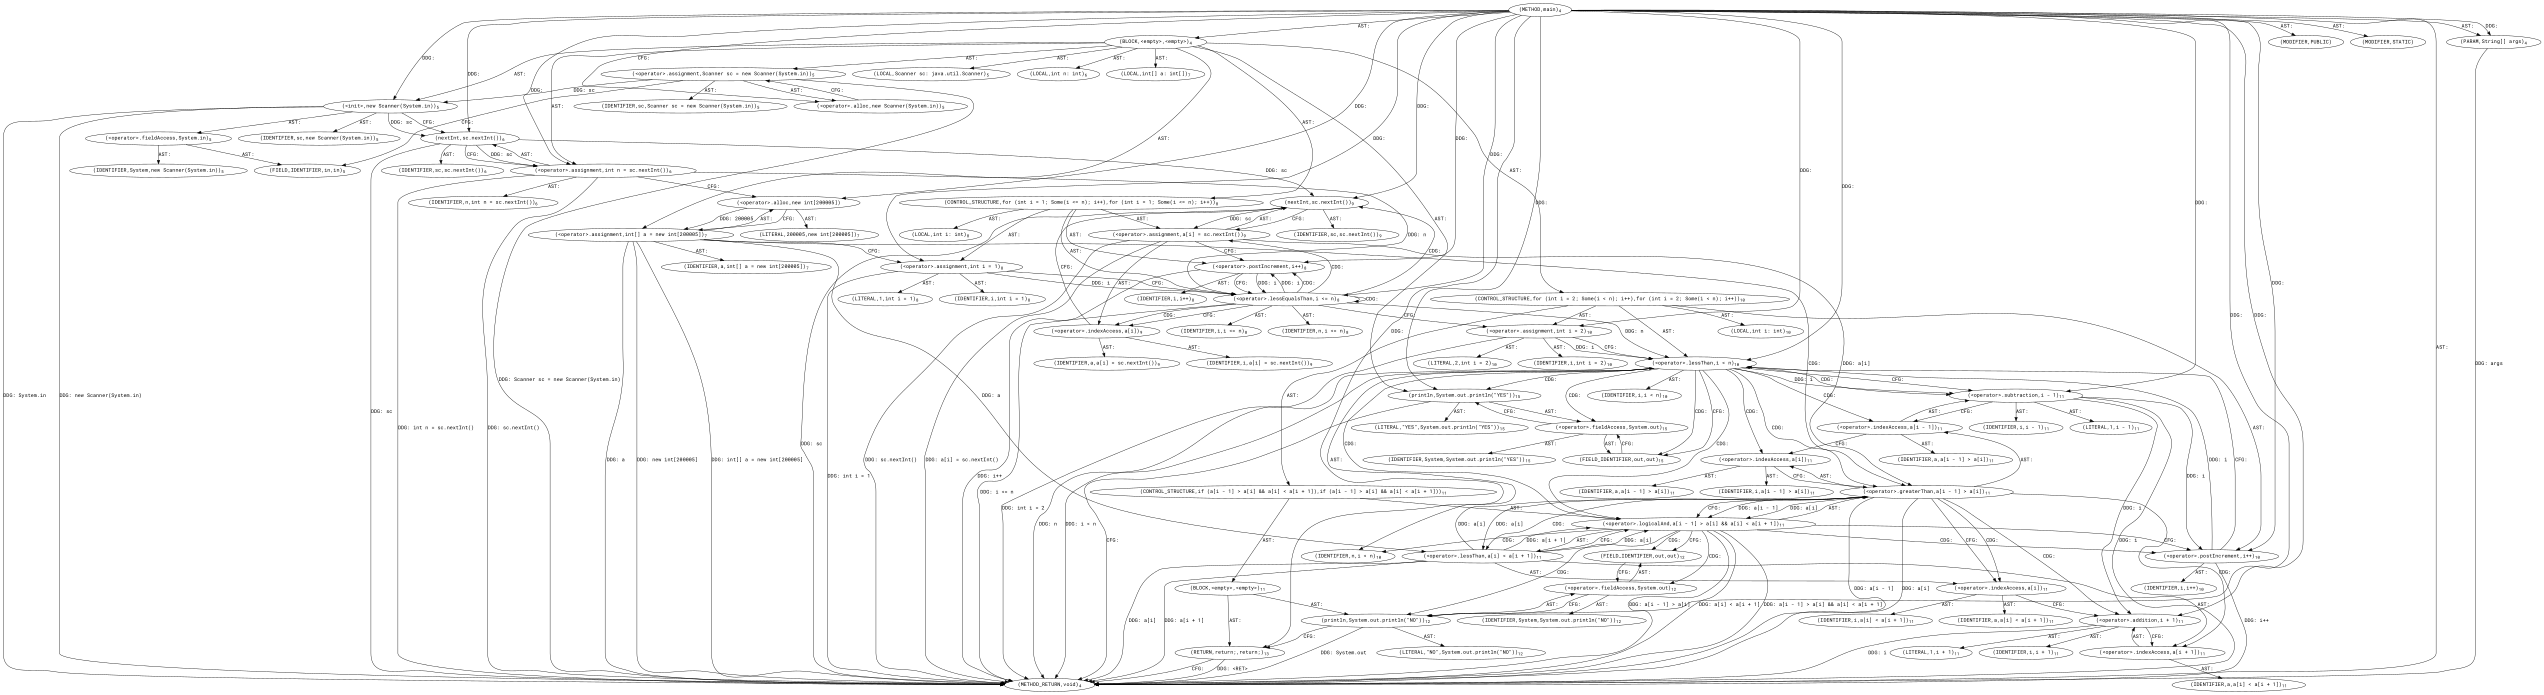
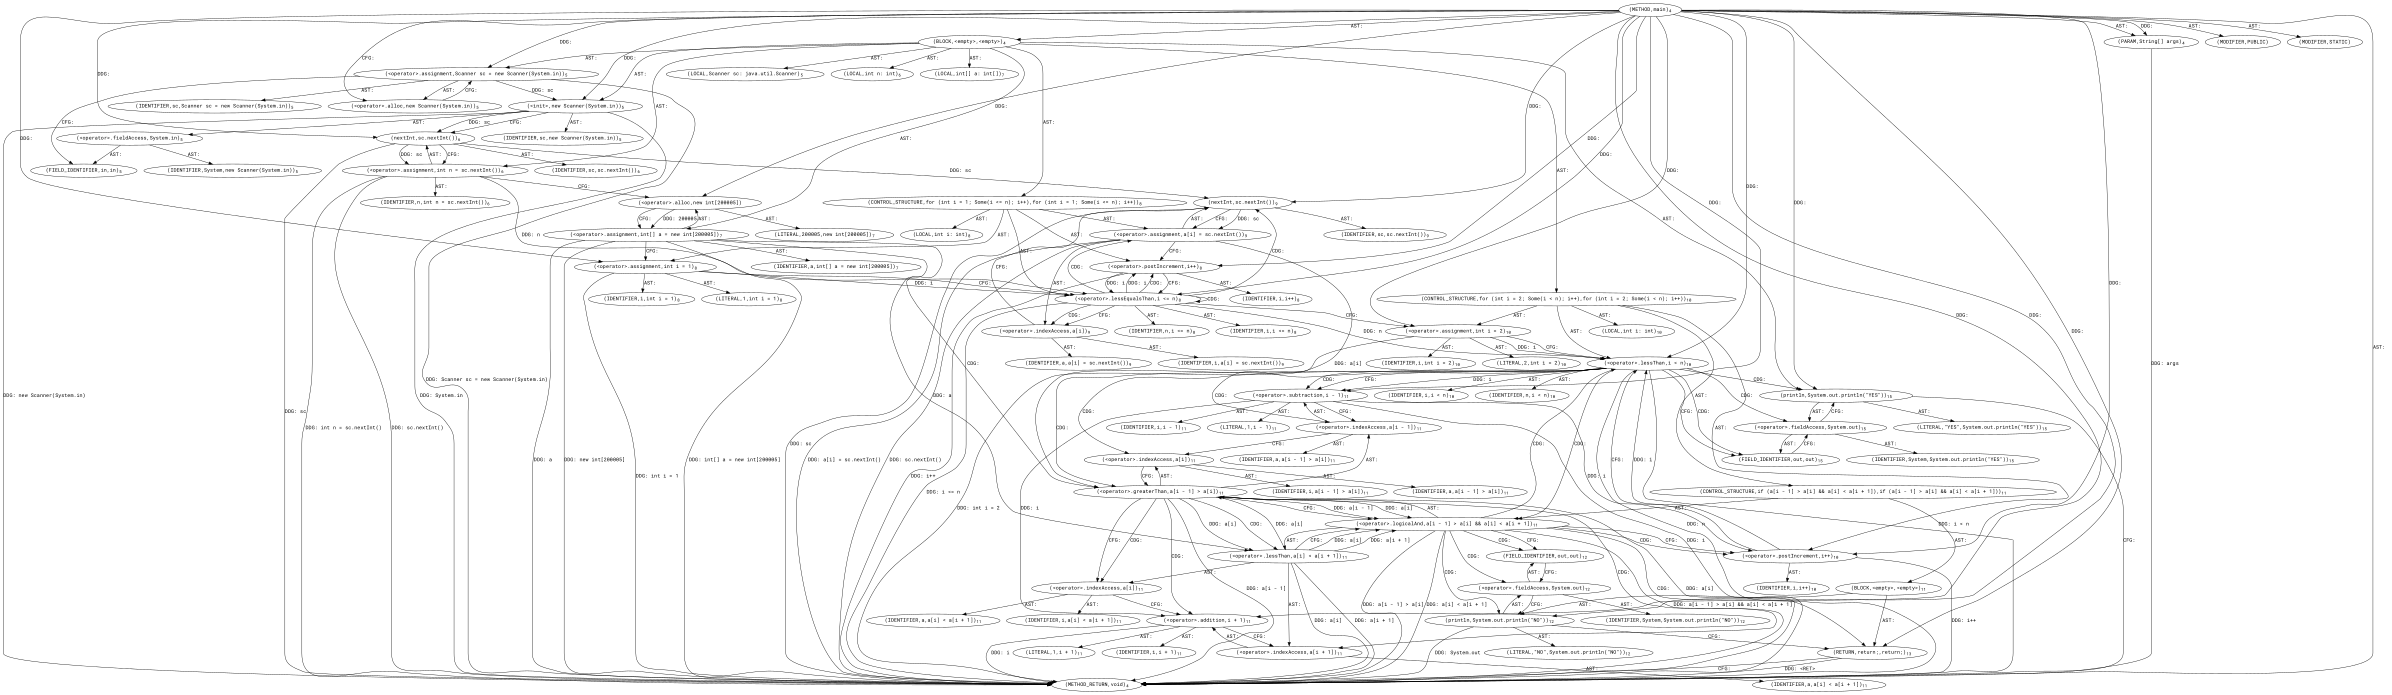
  digraph {
    fontname="Roboto Mono"
    node [fontname="Roboto Mono"]
    edge [fontname="Roboto Mono"]
    n1 [label=<(METHOD,main)<SUB>4</SUB>>]
    n2 [label=<(PARAM,String[] args)<SUB>4</SUB>>]
    n3 [label=<(BLOCK,&lt;empty&gt;,&lt;empty&gt;)<SUB>4</SUB>>]
    n4 [label=<(&lt;operator&gt;.assignment,Scanner sc = new Scanner(System.in))<SUB>5</SUB>>]
    n5 [label=<(&lt;operator&gt;.alloc,new Scanner(System.in))<SUB>5</SUB>>]
    n6 [label=<(&lt;init&gt;,new Scanner(System.in))<SUB>5</SUB>>]
    n7 [label=<(nextInt,sc.nextInt())<SUB>6</SUB>>]
    n8 [label=<(&lt;operator&gt;.alloc,new int[200005])>]
    n9 [label=<(&lt;operator&gt;.assignment,int i = 1)<SUB>8</SUB>>]
    n10 [label=<(&lt;operator&gt;.lessEqualsThan,i &lt;= n)<SUB>8</SUB>>]
    n11 [label=<(&lt;operator&gt;.postIncrement,i++)<SUB>8</SUB>>]
    n12 [label=<(nextInt,sc.nextInt())<SUB>9</SUB>>]
    n13 [label=<(&lt;operator&gt;.assignment,int i = 2)<SUB>10</SUB>>]
    n14 [label=<(&lt;operator&gt;.lessThan,i &lt; n)<SUB>10</SUB>>]
    n15 [label=<(&lt;operator&gt;.postIncrement,i++)<SUB>10</SUB>>]
    n16 [label=<(&lt;operator&gt;.subtraction,i - 1)<SUB>11</SUB>>]
    n17 [label=<(&lt;operator&gt;.addition,i + 1)<SUB>11</SUB>>]
    n18 [label=<(println,System.out.println(&quot;NO&quot;))<SUB>12</SUB>>]
    n19 [label=<(RETURN,return;,return;)<SUB>13</SUB>>]
    n20 [label=<(println,System.out.println(&quot;YES&quot;))<SUB>15</SUB>>]
    n21 [label=<(MODIFIER,PUBLIC)>]
    n22 [label=<(MODIFIER,STATIC)>]
    n23 [label=<(METHOD_RETURN,void)<SUB>4</SUB>>]
    n24 [label=<(LOCAL,Scanner sc: java.util.Scanner)<SUB>5</SUB>>]
    n25 [label=<(LOCAL,int n: int)<SUB>6</SUB>>]
    n26 [label=<(&lt;operator&gt;.assignment,int n = sc.nextInt())<SUB>6</SUB>>]
    n27 [label=<(LOCAL,int[] a: int[])<SUB>7</SUB>>]
    n28 [label=<(&lt;operator&gt;.assignment,int[] a = new int[200005])<SUB>7</SUB>>]
    n29 [label=<(CONTROL_STRUCTURE,for (int i = 1; Some(i &lt;= n); i++),for (int i = 1; Some(i &lt;= n); i++))<SUB>8</SUB>>]
    n30 [label=<(CONTROL_STRUCTURE,for (int i = 2; Some(i &lt; n); i++),for (int i = 2; Some(i &lt; n); i++))<SUB>10</SUB>>]
    n31 [label=<(IDENTIFIER,sc,Scanner sc = new Scanner(System.in))<SUB>5</SUB>>]
    n32 [label=<(FIELD_IDENTIFIER,in,in)<SUB>5</SUB>>]
    n33 [label=<(IDENTIFIER,sc,new Scanner(System.in))<SUB>5</SUB>>]
    n34 [label=<(&lt;operator&gt;.fieldAccess,System.in)<SUB>5</SUB>>]
    n35 [label=<(IDENTIFIER,sc,sc.nextInt())<SUB>6</SUB>>]
    n36 [label=<(LITERAL,200005,new int[200005])<SUB>7</SUB>>]
    n37 [label=<(IDENTIFIER,i,int i = 1)<SUB>8</SUB>>]
    n38 [label=<(LITERAL,1,int i = 1)<SUB>8</SUB>>]
    n39 [label=<(&lt;operator&gt;.assignment,a[i] = sc.nextInt())<SUB>9</SUB>>]
    n40 [label=<(IDENTIFIER,i,i &lt;= n)<SUB>8</SUB>>]
    n41 [label=<(IDENTIFIER,n,i &lt;= n)<SUB>8</SUB>>]
    n42 [label=<(&lt;operator&gt;.indexAccess,a[i])<SUB>9</SUB>>]
    n43 [label=<(IDENTIFIER,i,i++)<SUB>8</SUB>>]
    n44 [label=<(IDENTIFIER,sc,sc.nextInt())<SUB>9</SUB>>]
    n45 [label=<(IDENTIFIER,i,int i = 2)<SUB>10</SUB>>]
    n46 [label=<(LITERAL,2,int i = 2)<SUB>10</SUB>>]
    n47 [label=<(&lt;operator&gt;.greaterThan,a[i - 1] &gt; a[i])<SUB>11</SUB>>]
    n48 [label=<(IDENTIFIER,i,i &lt; n)<SUB>10</SUB>>]
    n49 [label=<(IDENTIFIER,n,i &lt; n)<SUB>10</SUB>>]
    n50 [label=<(&lt;operator&gt;.logicalAnd,a[i - 1] &gt; a[i] &amp;&amp; a[i] &lt; a[i + 1])<SUB>11</SUB>>]
    n51 [label=<(&lt;operator&gt;.indexAccess,a[i - 1])<SUB>11</SUB>>]
    n52 [label=<(&lt;operator&gt;.indexAccess,a[i])<SUB>11</SUB>>]
    n53 [label=<(&lt;operator&gt;.fieldAccess,System.out)<SUB>15</SUB>>]
    n54 [label=<(FIELD_IDENTIFIER,out,out)<SUB>15</SUB>>]
    n55 [label=<(IDENTIFIER,i,i++)<SUB>10</SUB>>]
    n56 [label=<(IDENTIFIER,i,i - 1)<SUB>11</SUB>>]
    n57 [label=<(LITERAL,1,i - 1)<SUB>11</SUB>>]
    n58 [label=<(&lt;operator&gt;.indexAccess,a[i + 1])<SUB>11</SUB>>]
    n59 [label=<(IDENTIFIER,i,i + 1)<SUB>11</SUB>>]
    n60 [label=<(LITERAL,1,i + 1)<SUB>11</SUB>>]
    n61 [label=<(&lt;operator&gt;.fieldAccess,System.out)<SUB>12</SUB>>]
    n62 [label=<(LITERAL,&quot;NO&quot;,System.out.println(&quot;NO&quot;))<SUB>12</SUB>>]
    n63 [label=<(LITERAL,&quot;YES&quot;,System.out.println(&quot;YES&quot;))<SUB>15</SUB>>]
    n64 [label=<(IDENTIFIER,n,int n = sc.nextInt())<SUB>6</SUB>>]
    n65 [label=<(IDENTIFIER,a,int[] a = new int[200005])<SUB>7</SUB>>]
    n66 [label=<(&lt;operator&gt;.lessThan,a[i] &lt; a[i + 1])<SUB>11</SUB>>]
    n67 [label=<(LOCAL,int i: int)<SUB>8</SUB>>]
    n68 [label=<(LOCAL,int i: int)<SUB>10</SUB>>]
    n69 [label=<(CONTROL_STRUCTURE,if (a[i - 1] &gt; a[i] &amp;&amp; a[i] &lt; a[i + 1]),if (a[i - 1] &gt; a[i] &amp;&amp; a[i] &lt; a[i + 1]))<SUB>11</SUB>>]
    n70 [label=<(IDENTIFIER,System,new Scanner(System.in))<SUB>5</SUB>>]
    n71 [label=<(&lt;operator&gt;.indexAccess,a[i])<SUB>11</SUB>>]
    n72 [label=<(IDENTIFIER,a,a[i] = sc.nextInt())<SUB>9</SUB>>]
    n73 [label=<(IDENTIFIER,i,a[i] = sc.nextInt())<SUB>9</SUB>>]
    n74 [label=<(BLOCK,&lt;empty&gt;,&lt;empty&gt;)<SUB>11</SUB>>]
    n75 [label=<(FIELD_IDENTIFIER,out,out)<SUB>12</SUB>>]
    n76 [label=<(IDENTIFIER,a,a[i - 1] &gt; a[i])<SUB>11</SUB>>]
    n77 [label=<(IDENTIFIER,a,a[i - 1] &gt; a[i])<SUB>11</SUB>>]
    n78 [label=<(IDENTIFIER,i,a[i - 1] &gt; a[i])<SUB>11</SUB>>]
    n79 [label=<(IDENTIFIER,System,System.out.println(&quot;YES&quot;))<SUB>15</SUB>>]
    n80 [label=<(IDENTIFIER,System,System.out.println(&quot;NO&quot;))<SUB>12</SUB>>]
    n81 [label=<(IDENTIFIER,a,a[i] &lt; a[i + 1])<SUB>11</SUB>>]
    n82 [label=<(IDENTIFIER,i,a[i] &lt; a[i + 1])<SUB>11</SUB>>]
    n83 [label=<(IDENTIFIER,a,a[i] &lt; a[i + 1])<SUB>11</SUB>>]
    n1 -> n2 [label="AST: "]
    n1 -> n2 [label="DDG: "]
    n1 -> n3 [label="AST: "]
-   n1 -> n26 [label="DDG: "]
+   n1 -> n4 [label="DDG: "]
    n1 -> n5 [label="CFG: "]
    n1 -> n6 [label="DDG: "]
    n1 -> n7 [label="DDG: "]
    n1 -> n8 [label="DDG: "]
    n1 -> n9 [label="DDG: "]
    n1 -> n10 [label="DDG: "]
    n1 -> n11 [label="DDG: "]
    n1 -> n12 [label="DDG: "]
    n1 -> n13 [label="DDG: "]
    n1 -> n14 [label="DDG: "]
    n1 -> n15 [label="DDG: "]
    n1 -> n16 [label="DDG: "]
    n1 -> n17 [label="DDG: "]
    n1 -> n18 [label="DDG: "]
    n1 -> n19 [label="DDG: "]
    n1 -> n20 [label="DDG: "]
    n1 -> n21 [label="AST: "]
    n1 -> n22 [label="AST: "]
    n1 -> n23 [label="AST: "]
    n2 -> n23 [label="DDG: args"]
    n3 -> n4 [label="AST: "]
    n3 -> n6 [label="AST: "]
    n3 -> n20 [label="AST: "]
    n3 -> n24 [label="AST: "]
    n3 -> n25 [label="AST: "]
    n3 -> n26 [label="AST: "]
    n3 -> n27 [label="AST: "]
    n3 -> n28 [label="AST: "]
    n3 -> n29 [label="AST: "]
    n3 -> n30 [label="AST: "]
    n4 -> n5 [label="AST: "]
    n4 -> n6 [label="DDG: sc"]
    n4 -> n23 [label="DDG: Scanner sc = new Scanner(System.in)"]
    n4 -> n31 [label="AST: "]
    n4 -> n32 [label="CFG: "]
    n5 -> n4 [label="CFG: "]
    n6 -> n7 [label="CFG: "]
    n6 -> n7 [label="DDG: sc"]
    n6 -> n23 [label="DDG: System.in"]
    n6 -> n23 [label="DDG: new Scanner(System.in)"]
    n6 -> n33 [label="AST: "]
    n6 -> n34 [label="AST: "]
    n7 -> n12 [label="DDG: sc"]
    n7 -> n23 [label="DDG: sc"]
    n7 -> n26 [label="CFG: "]
    n7 -> n26 [label="DDG: sc"]
    n7 -> n35 [label="AST: "]
    n8 -> n28 [label="CFG: "]
    n8 -> n28 [label="DDG: 200005"]
    n8 -> n36 [label="AST: "]
    n9 -> n10 [label="CFG: "]
    n9 -> n10 [label="DDG: i"]
    n9 -> n23 [label="DDG: int i = 1"]
    n9 -> n37 [label="AST: "]
    n9 -> n38 [label="AST: "]
    n10 -> n10 [label="CDG: "]
    n10 -> n11 [label="DDG: i"]
    n10 -> n11 [label="CDG: "]
    n10 -> n12 [label="CDG: "]
    n10 -> n13 [label="CFG: "]
    n10 -> n14 [label="DDG: n"]
    n10 -> n23 [label="DDG: i &lt;= n"]
    n10 -> n39 [label="CDG: "]
    n10 -> n40 [label="AST: "]
    n10 -> n41 [label="AST: "]
    n10 -> n42 [label="CFG: "]
    n10 -> n42 [label="CDG: "]
    n11 -> n10 [label="CFG: "]
    n11 -> n10 [label="DDG: i"]
    n11 -> n23 [label="DDG: i++"]
    n11 -> n43 [label="AST: "]
    n12 -> n23 [label="DDG: sc"]
    n12 -> n39 [label="CFG: "]
    n12 -> n39 [label="DDG: sc"]
    n12 -> n44 [label="AST: "]
    n13 -> n14 [label="CFG: "]
    n13 -> n14 [label="DDG: i"]
    n13 -> n23 [label="DDG: int i = 2"]
    n13 -> n45 [label="AST: "]
    n13 -> n46 [label="AST: "]
    n14 -> n16 [label="CFG: "]
    n14 -> n16 [label="DDG: i"]
    n14 -> n16 [label="CDG: "]
    n14 -> n20 [label="CDG: "]
    n14 -> n23 [label="DDG: n"]
    n14 -> n23 [label="DDG: i &lt; n"]
    n14 -> n47 [label="CDG: "]
    n14 -> n48 [label="AST: "]
    n14 -> n49 [label="AST: "]
    n14 -> n50 [label="CDG: "]
    n14 -> n51 [label="CDG: "]
    n14 -> n52 [label="CDG: "]
    n14 -> n53 [label="CDG: "]
    n14 -> n54 [label="CFG: "]
    n14 -> n54 [label="CDG: "]
    n15 -> n14 [label="CFG: "]
    n15 -> n14 [label="DDG: i"]
    n15 -> n23 [label="DDG: i++"]
    n15 -> n55 [label="AST: "]
    n16 -> n15 [label="DDG: i"]
    n16 -> n17 [label="DDG: i"]
    n16 -> n23 [label="DDG: i"]
    n16 -> n51 [label="CFG: "]
    n16 -> n56 [label="AST: "]
    n16 -> n57 [label="AST: "]
    n17 -> n23 [label="DDG: i"]
    n17 -> n58 [label="CFG: "]
    n17 -> n59 [label="AST: "]
    n17 -> n60 [label="AST: "]
    n18 -> n19 [label="CFG: "]
    n18 -> n23 [label="DDG: System.out"]
    n18 -> n61 [label="AST: "]
    n18 -> n62 [label="AST: "]
    n19 -> n23 [label="CFG: "]
    n19 -> n23 [label="DDG: &lt;RET&gt;"]
    n20 -> n23 [label="CFG: "]
    n20 -> n53 [label="AST: "]
    n20 -> n63 [label="AST: "]
    n26 -> n7 [label="AST: "]
    n26 -> n8 [label="CFG: "]
    n26 -> n10 [label="DDG: n"]
    n26 -> n23 [label="DDG: sc.nextInt()"]
    n26 -> n23 [label="DDG: int n = sc.nextInt()"]
    n26 -> n64 [label="AST: "]
    n28 -> n8 [label="AST: "]
    n28 -> n9 [label="CFG: "]
    n28 -> n23 [label="DDG: a"]
    n28 -> n23 [label="DDG: new int[200005]"]
    n28 -> n23 [label="DDG: int[] a = new int[200005]"]
    n28 -> n47 [label="CDG: "]
    n28 -> n65 [label="AST: "]
    n28 -> n66 [label="DDG: a"]
    n29 -> n9 [label="AST: "]
    n29 -> n10 [label="AST: "]
    n29 -> n11 [label="AST: "]
    n29 -> n39 [label="AST: "]
    n29 -> n67 [label="AST: "]
    n30 -> n13 [label="AST: "]
    n30 -> n14 [label="AST: "]
    n30 -> n15 [label="AST: "]
    n30 -> n68 [label="AST: "]
    n30 -> n69 [label="AST: "]
    n34 -> n32 [label="AST: "]
    n34 -> n70 [label="AST: "]
    n39 -> n11 [label="CFG: "]
    n39 -> n12 [label="AST: "]
    n39 -> n23 [label="DDG: sc.nextInt()"]
    n39 -> n23 [label="DDG: a[i] = sc.nextInt()"]
    n39 -> n42 [label="AST: "]
    n39 -> n47 [label="DDG: a[i]"]
    n42 -> n12 [label="CFG: "]
    n42 -> n72 [label="AST: "]
    n42 -> n73 [label="AST: "]
    n47 -> n17 [label="CDG: "]
    n47 -> n23 [label="DDG: a[i - 1]"]
    n47 -> n23 [label="DDG: a[i]"]
    n47 -> n50 [label="CFG: "]
    n47 -> n50 [label="DDG: a[i - 1]"]
    n47 -> n50 [label="DDG: a[i]"]
    n47 -> n51 [label="AST: "]
    n47 -> n52 [label="AST: "]
    n47 -> n58 [label="CDG: "]
    n47 -> n66 [label="DDG: a[i]"]
    n47 -> n66 [label="CDG: "]
    n47 -> n71 [label="CFG: "]
    n47 -> n71 [label="CDG: "]
    n50 -> n14 [label="CDG: "]
    n50 -> n15 [label="CFG: "]
    n50 -> n15 [label="CDG: "]
    n50 -> n18 [label="CDG: "]
-   n50 -> n49 [label="CDG: "]
+   n50 -> n19 [label="CDG: "]
    n50 -> n23 [label="DDG: a[i - 1] &gt; a[i]"]
    n50 -> n23 [label="DDG: a[i] &lt; a[i + 1]"]
    n50 -> n23 [label="DDG: a[i - 1] &gt; a[i] &amp;&amp; a[i] &lt; a[i + 1]"]
    n50 -> n47 [label="AST: "]
    n50 -> n61 [label="CDG: "]
    n50 -> n66 [label="AST: "]
    n50 -> n75 [label="CFG: "]
    n50 -> n75 [label="CDG: "]
    n51 -> n16 [label="AST: "]
    n51 -> n52 [label="CFG: "]
    n51 -> n76 [label="AST: "]
    n52 -> n47 [label="CFG: "]
    n52 -> n77 [label="AST: "]
    n52 -> n78 [label="AST: "]
    n53 -> n20 [label="CFG: "]
    n53 -> n54 [label="AST: "]
    n53 -> n79 [label="AST: "]
    n54 -> n53 [label="CFG: "]
    n58 -> n17 [label="AST: "]
    n58 -> n83 [label="AST: "]
    n61 -> n18 [label="CFG: "]
    n61 -> n75 [label="AST: "]
    n61 -> n80 [label="AST: "]
    n66 -> n23 [label="DDG: a[i]"]
    n66 -> n23 [label="DDG: a[i + 1]"]
    n66 -> n47 [label="DDG: a[i]"]
    n66 -> n50 [label="CFG: "]
    n66 -> n50 [label="DDG: a[i]"]
    n66 -> n50 [label="DDG: a[i + 1]"]
    n66 -> n58 [label="AST: "]
    n66 -> n71 [label="AST: "]
    n69 -> n50 [label="AST: "]
    n69 -> n74 [label="AST: "]
    n71 -> n17 [label="CFG: "]
    n71 -> n81 [label="AST: "]
    n71 -> n82 [label="AST: "]
    n74 -> n18 [label="AST: "]
    n74 -> n19 [label="AST: "]
    n75 -> n61 [label="CFG: "]
  }
